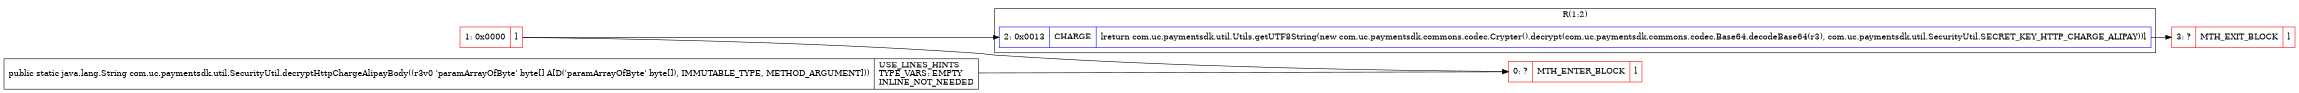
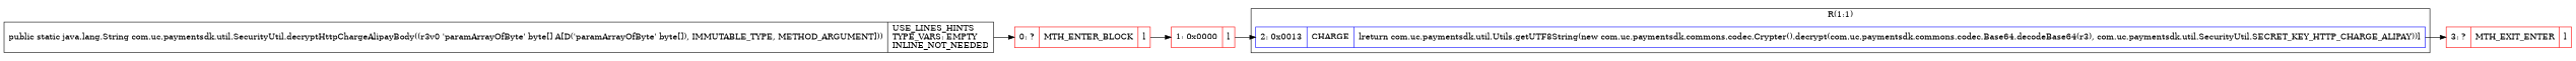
  digraph {
    rankdir=LR
    node [color=red shape=record]
    n1 [color=blue label="{2\:\ 0x0013|CHARGE\l|lreturn com.uc.paymentsdk.util.Utils.getUTF8String(new com.uc.paymentsdk.commons.codec.Crypter().decrypt(com.uc.paymentsdk.commons.codec.Base64.decodeBase64(r3), com.uc.paymentsdk.util.SecurityUtil.SECRET_KEY_HTTP_CHARGE_ALIPAY))l}"]
-   n2 [label="{3\:\ ?|MTH_EXIT_BLOCK\l|l}"]
+   n2 [label="{3\:\ ?|MTH_EXIT_ENTER\l|l}"]
    n3 [label="{0\:\ ?|MTH_ENTER_BLOCK\l|l}"]
    n4 [label="{1\:\ 0x0000|l}"]
    n5 [label="{public static java.lang.String com.uc.paymentsdk.util.SecurityUtil.decryptHttpChargeAlipayBody((r3v0 'paramArrayOfByte' byte[] A[D('paramArrayOfByte' byte[]), IMMUTABLE_TYPE, METHOD_ARGUMENT]))  | USE_LINES_HINTS\lTYPE_VARS: EMPTY\lINLINE_NOT_NEEDED\l}" color=""]
    subgraph cluster_1 {
-     label="R(1:2)"
+     label="R(1:1)"
      n1
    }
    n1 -> n2
-   n4 -> n3
+   n3 -> n4
    n4 -> n1
    n5 -> n3
  }
